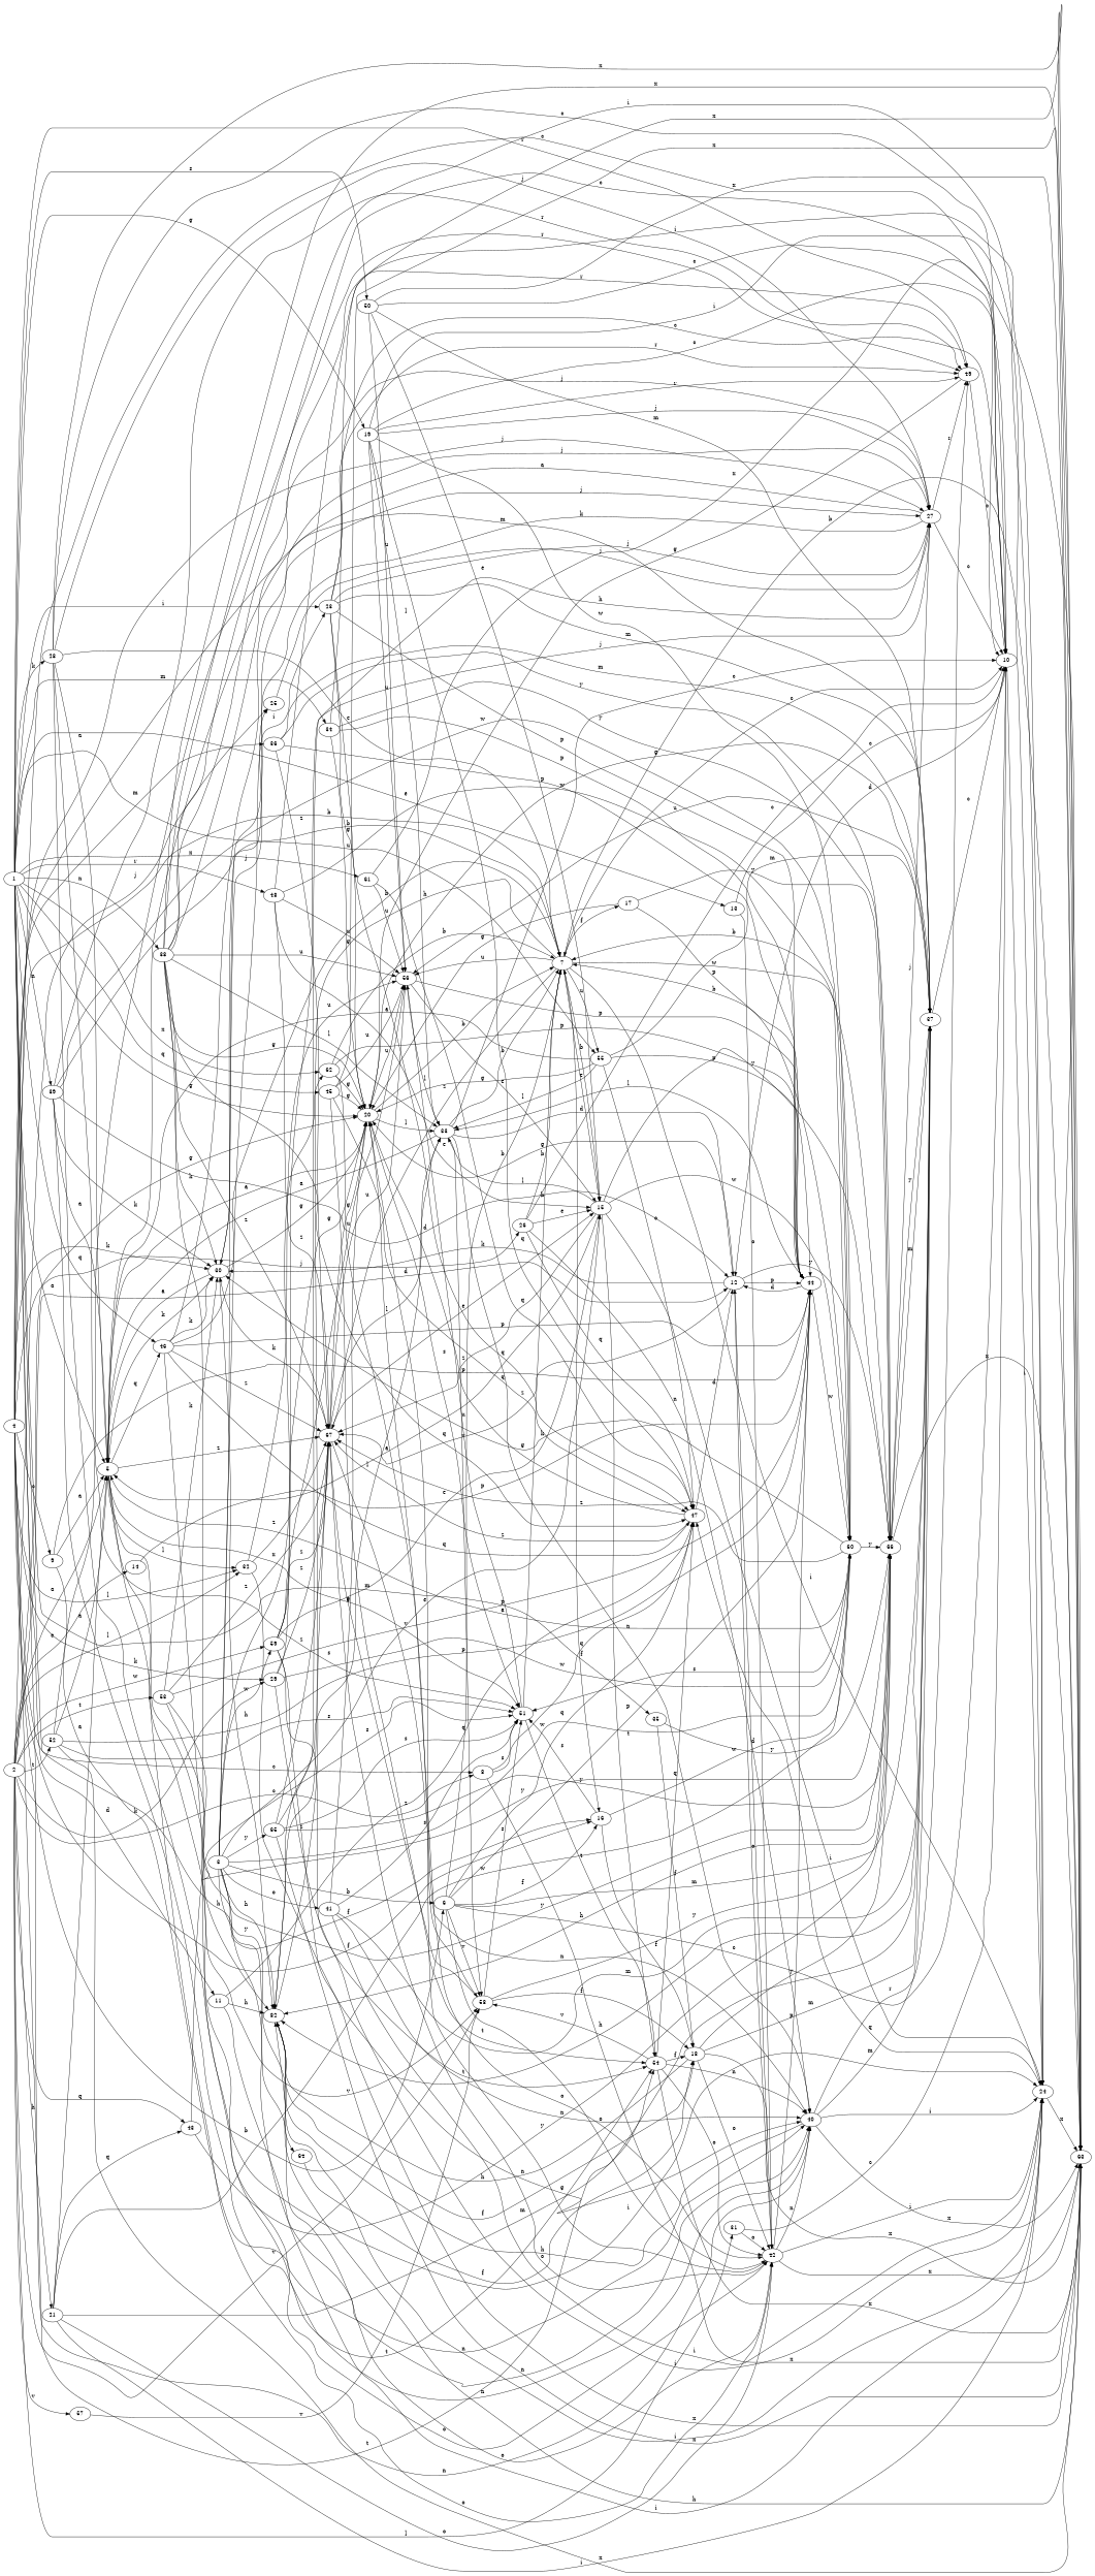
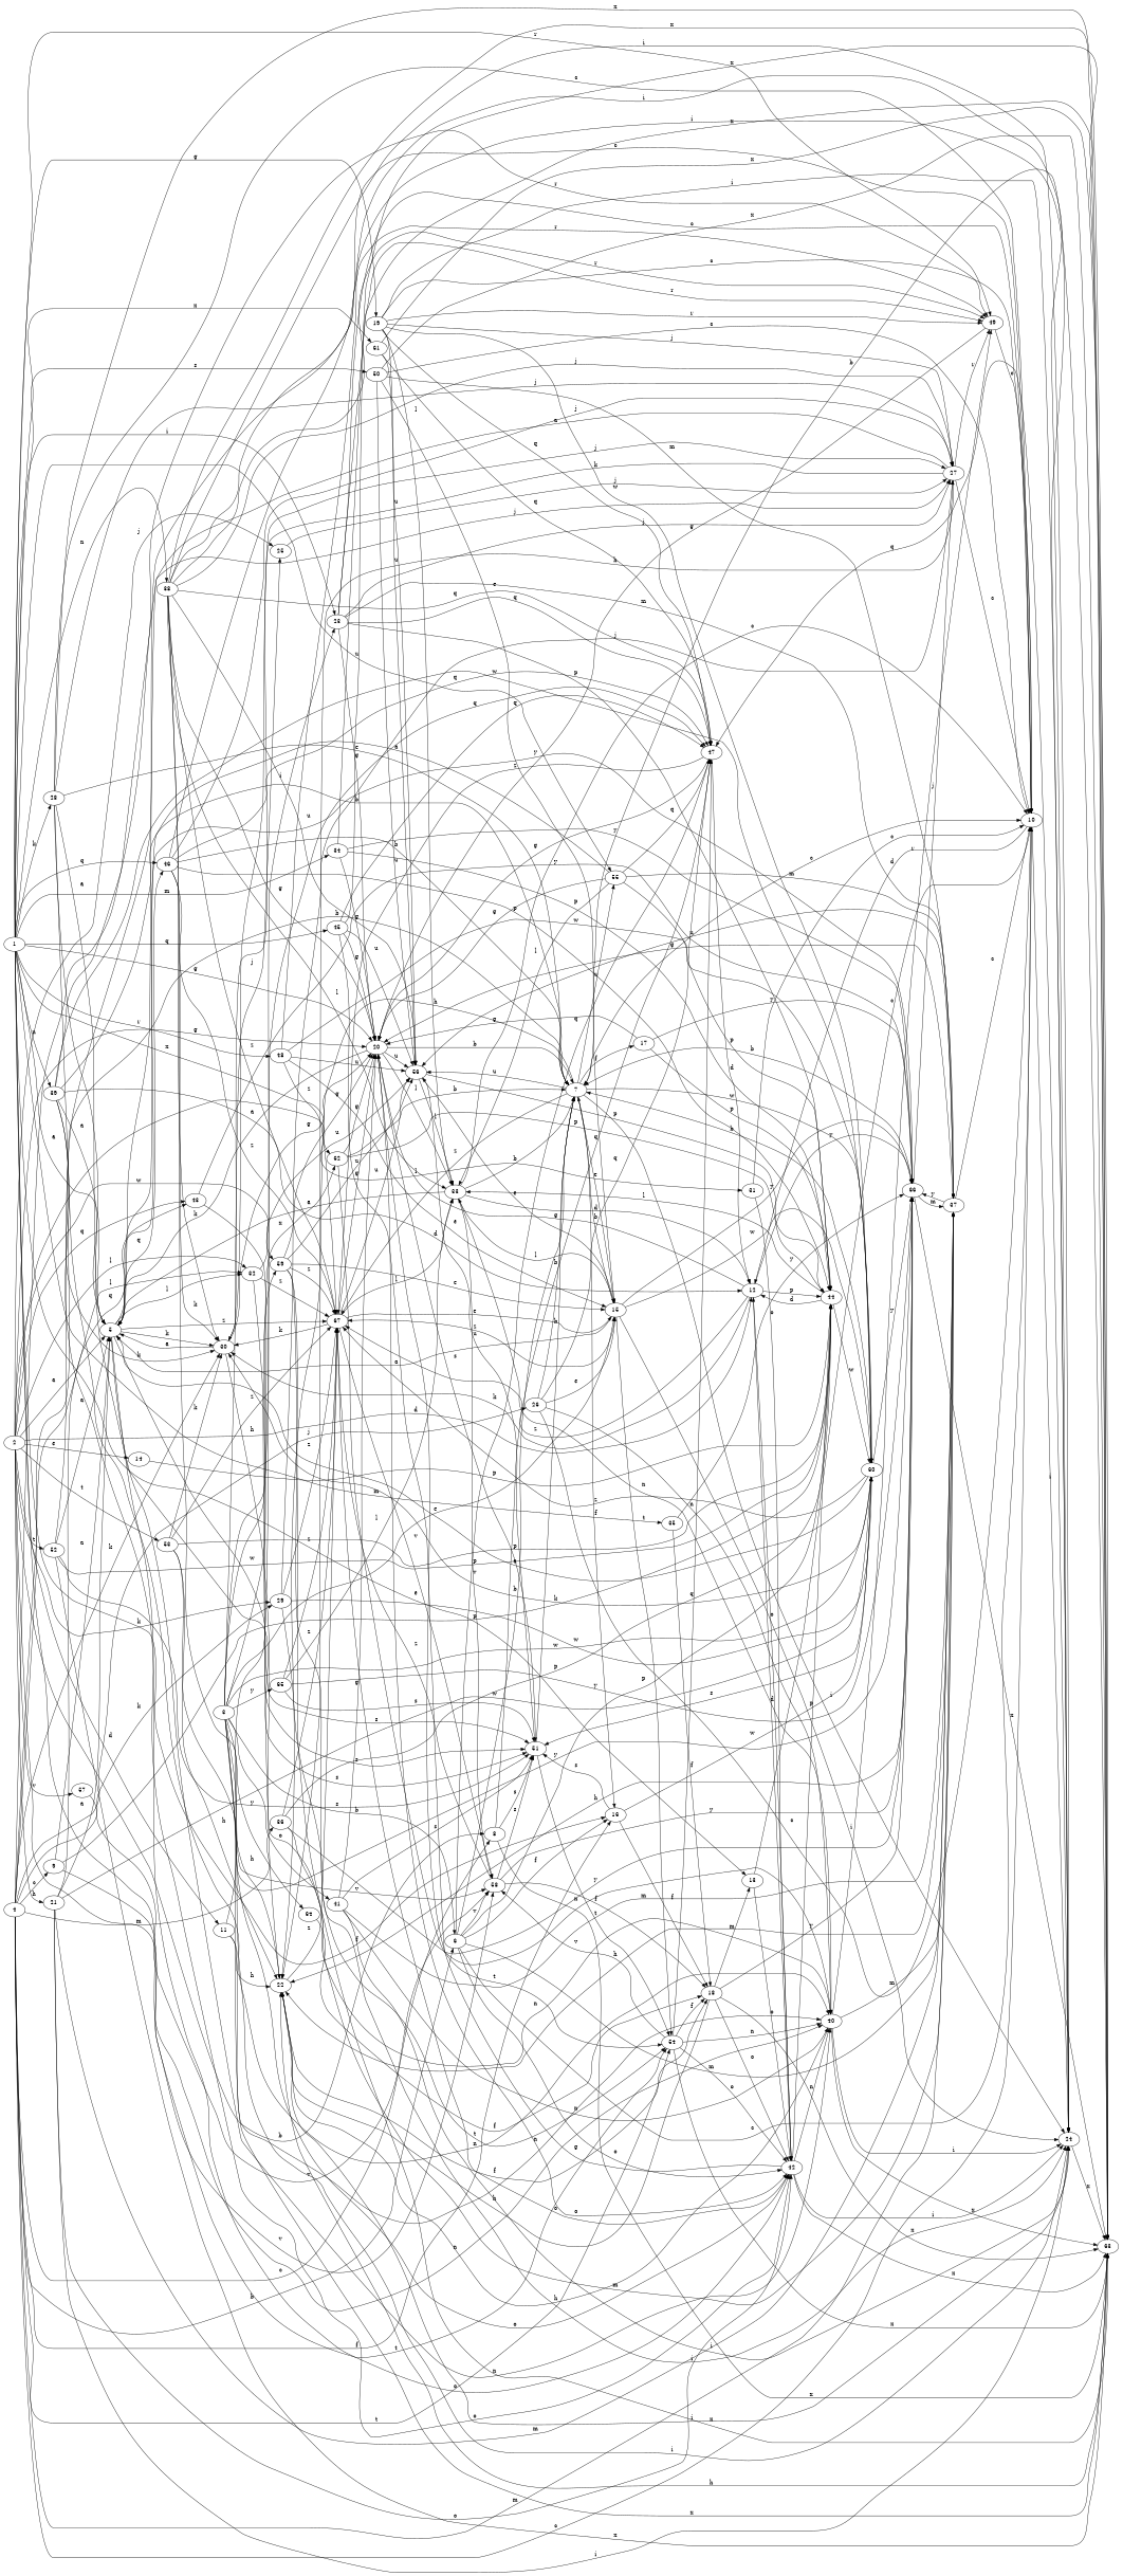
  strict digraph {
    rankdir=LR
    1
    5
    20
    28
    39
    55
    46
    62
    13
    19
    23
    38
    49
    50
    11
    48
    16
    35
    34
    45
    40
    61
    30
    51
    66
    42
    67
    32
    33
    7
    56
    27
    10
    63
    12
    60
    44
    37
    47
    24
    58
    15
-   22 [label=82]
+   22
    18
    54
    2
    21
    52
    8
    31
    14
    59
    53
    25
    29
    43
    57
    9
    17
    3
    6
    64
    41
    65
    4
    26
    36
    1 -> 5 [label=a]
    1 -> 20 [label=g]
    1 -> 28 [label=k]
    1 -> 39 [label=n]
    1 -> 55 [label=u]
    1 -> 46 [label=q]
    1 -> 62 [label=x]
    1 -> 13 [label=e]
    1 -> 19 [label=g]
    1 -> 23 [label=i]
    1 -> 38 [label=n]
    1 -> 49 [label=r]
    1 -> 50 [label=s]
    1 -> 11 [label=d]
    1 -> 48 [label=r]
    1 -> 16 [label=f]
    1 -> 35 [label=m]
    1 -> 34 [label=m]
    1 -> 45 [label=q]
    1 -> 40 [label=n]
    1 -> 61 [label=x]
    5 -> 46 [label=q]
    5 -> 40 [label=n]
    5 -> 30 [label=k]
    5 -> 51 [label=s]
    5 -> 66 [label=y]
    5 -> 42 [label=o]
    5 -> 67 [label=z]
    5 -> 32 [label=l]
    20 -> 5 [label=a]
    20 -> 51 [label=s]
    20 -> 42 [label=o]
    20 -> 33 [label=l]
    20 -> 7 [label=b]
    20 -> 56 [label=u]
    28 -> 5 [label=a]
    28 -> 40 [label=n]
    28 -> 51 [label=s]
    28 -> 7 [label=e]
    28 -> 27 [label=j]
    28 -> 10 [label=c]
    28 -> 63 [label=x]
    39 -> 5 [label=a]
    39 -> 49 [label=r]
    39 -> 30 [label=k]
    39 -> 42 [label=o]
    39 -> 7 [label=b]
    39 -> 12 [label=d]
    39 -> 60 [label=w]
    55 -> 5 [label=a]
    55 -> 20 [label=g]
    55 -> 33 [label=l]
    55 -> 44 [label=p]
    55 -> 37 [label=m]
-   55 -> 47 [label=o]
+   55 -> 47 [label=q]
    46 -> 30 [label=k]
    46 -> 67 [label=z]
    46 -> 7 [label=b]
    46 -> 27 [label=j]
    46 -> 44 [label=p]
    46 -> 47 [label=q]
    46 -> 24 [label=i]
    62 -> 20 [label=g]
    62 -> 40 [label=n]
    62 -> 7 [label=b]
    62 -> 44 [label=p]
    13 -> 42 [label=o]
    13 -> 10 [label=c]
    19 -> 49 [label=r]
    19 -> 33 [label=l]
    19 -> 56 [label=u]
    19 -> 27 [label=j]
    19 -> 10 [label=c]
    19 -> 60 [label=w]
    19 -> 47 [label=q]
    19 -> 24 [label=i]
    23 -> 20 [label=g]
    23 -> 49 [label=r]
    23 -> 27 [label=j]
    23 -> 10 [label=c]
    23 -> 44 [label=p]
    23 -> 37 [label=m]
    23 -> 47 [label=q]
    38 -> 20 [label=g]
    38 -> 49 [label=r]
    38 -> 30 [label=k]
    38 -> 67 [label=z]
    38 -> 33 [label=l]
    38 -> 56 [label=u]
    38 -> 27 [label=j]
    38 -> 10 [label=c]
    38 -> 63 [label=x]
    38 -> 47 [label=q]
    38 -> 24 [label=i]
    38 -> 58 [label=v]
    49 -> 20 [label=g]
    49 -> 10 [label=c]
    50 -> 56 [label=u]
    50 -> 10 [label=c]
    50 -> 63 [label=x]
    50 -> 37 [label=m]
    50 -> 15 [label=e]
    11 -> 40 [label=n]
    11 -> 47 [label=q]
    11 -> 22 [label=h]
    48 -> 67 [label=z]
    48 -> 56 [label=u]
    48 -> 60 [label=w]
    48 -> 24 [label=i]
    48 -> 15 [label=e]
    16 -> 51 [label=s]
    16 -> 60 [label=w]
    16 -> 18 [label=f]
    35 -> 66 [label=y]
    35 -> 18 [label=f]
    34 -> 20 [label=g]
    34 -> 66 [label=y]
    34 -> 63 [label=x]
    34 -> 44 [label=p]
    45 -> 20 [label=g]
    45 -> 56 [label=u]
    45 -> 63 [label=x]
    45 -> 47 [label=q]
    45 -> 54 [label=t]
    40 -> 49 [label=r]
    40 -> 63 [label=x]
    40 -> 37 [label=m]
    40 -> 24 [label=i]
    40 -> 22 [label=h]
    61 -> 56 [label=u]
    61 -> 63 [label=x]
    61 -> 47 [label=q]
    30 -> 5 [label=a]
    30 -> 20 [label=g]
    30 -> 27 [label=j]
    30 -> 22 [label=h]
    51 -> 7 [label=b]
    51 -> 56 [label=u]
    51 -> 54 [label=t]
    66 -> 7 [label=b]
    66 -> 27 [label=j]
    66 -> 63 [label=x]
    66 -> 37 [label=m]
    66 -> 22 [label=h]
    42 -> 20 [label=g]
    42 -> 40 [label=n]
    42 -> 63 [label=x]
    42 -> 12 [label=d]
    42 -> 44 [label=p]
    42 -> 24 [label=i]
    67 -> 20 [label=g]
    67 -> 30 [label=k]
    67 -> 42 [label=o]
    67 -> 33 [label=l]
    67 -> 56 [label=u]
    67 -> 58 [label=v]
    67 -> 15 [label=e]
    32 -> 40 [label=n]
    32 -> 67 [label=z]
    32 -> 56 [label=u]
    33 -> 5 [label=a]
    33 -> 40 [label=n]
    33 -> 7 [label=b]
    33 -> 10 [label=c]
    33 -> 12 [label=d]
    33 -> 58 [label=v]
    7 -> 55 [label=u]
    7 -> 16 [label=f]
    7 -> 67 [label=z]
    7 -> 56 [label=u]
    7 -> 10 [label=c]
    7 -> 60 [label=w]
    7 -> 24 [label=i]
    7 -> 15 [label=e]
    7 -> 22 [label=h]
    7 -> 17 [label=f]
    56 -> 33 [label=l]
    56 -> 44 [label=p]
    56 -> 15 [label=e]
    27 -> 5 [label=a]
    27 -> 49 [label=r]
    27 -> 30 [label=k]
    27 -> 10 [label=c]
    27 -> 22 [label=h]
    10 -> 12 [label=d]
    10 -> 24 [label=i]
    63 -> 7 [label=b]
    63 -> 22 [label=h]
    12 -> 20 [label=g]
    12 -> 30 [label=k]
    12 -> 66 [label=y]
    12 -> 42 [label=o]
    12 -> 67 [label=z]
    12 -> 44 [label=p]
    60 -> 5 [label=a]
    60 -> 30 [label=k]
    60 -> 51 [label=s]
    60 -> 66 [label=y]
    60 -> 67 [label=z]
    60 -> 7 [label=b]
    44 -> 33 [label=l]
    44 -> 12 [label=d]
    44 -> 60 [label=w]
    37 -> 20 [label=g]
    37 -> 66 [label=y]
    37 -> 56 [label=u]
    37 -> 10 [label=c]
    37 -> 22 [label=h]
    47 -> 20 [label=g]
    47 -> 67 [label=z]
    47 -> 12 [label=d]
    24 -> 63 [label=x]
    24 -> 47 [label=q]
    58 -> 51 [label=s]
    58 -> 66 [label=y]
    58 -> 67 [label=z]
    58 -> 18 [label=f]
    15 -> 5 [label=a]
    15 -> 66 [label=y]
    15 -> 67 [label=z]
    15 -> 33 [label=l]
    15 -> 7 [label=b]
    15 -> 60 [label=w]
    15 -> 24 [label=i]
    15 -> 54 [label=t]
    22 -> 67 [label=z]
    22 -> 24 [label=i]
    22 -> 18 [label=f]
    18 -> 66 [label=y]
    18 -> 42 [label=o]
    18 -> 63 [label=x]
-   18 -> 37 [label=m]
+   18 -> 13 [label=m]
    18 -> 22 [label=h]
    54 -> 40 [label=n]
    54 -> 42 [label=o]
    54 -> 63 [label=x]
    54 -> 47 [label=q]
    54 -> 58 [label=v]
    54 -> 18 [label=f]
    2 -> 5 [label=a]
    2 -> 20 [label=g]
    2 -> 32 [label=l]
    2 -> 12 [label=d]
    2 -> 58 [label=v]
    2 -> 21 [label=h]
    2 -> 52 [label=t]
-   2 -> 8 [label=c]
+   2 -> 8 [label=b]
    2 -> 31 [label=l]
    2 -> 14 [label=e]
    2 -> 59 [label=w]
    2 -> 53 [label=t]
    2 -> 25 [label=j]
    2 -> 29 [label=k]
    2 -> 43 [label=q]
    2 -> 57 [label=v]
    21 -> 5 [label=a]
    21 -> 42 [label=o]
    21 -> 60 [label=w]
    21 -> 37 [label=m]
    21 -> 24 [label=i]
    21 -> 43 [label=q]
    52 -> 5 [label=a]
    52 -> 49 [label=r]
    52 -> 51 [label=s]
    52 -> 63 [label=x]
    52 -> 44 [label=p]
    8 -> 51 [label=s]
    8 -> 63 [label=x]
    8 -> 47 [label=q]
    31 -> 42 [label=o]
    31 -> 10 [label=c]
    14 -> 44 [label=p]
    59 -> 20 [label=g]
    59 -> 67 [label=z]
    59 -> 56 [label=u]
    59 -> 63 [label=x]
    59 -> 24 [label=i]
    59 -> 15 [label=e]
    53 -> 30 [label=k]
    53 -> 66 [label=y]
    53 -> 67 [label=z]
    53 -> 44 [label=p]
    53 -> 22 [label=h]
    25 -> 27 [label=j]
    29 -> 67 [label=z]
    29 -> 27 [label=j]
    29 -> 60 [label=w]
    29 -> 54 [label=t]
    43 -> 51 [label=s]
    43 -> 66 [label=y]
    57 -> 58 [label=v]
    9 -> 5 [label=a]
    9 -> 44 [label=p]
    9 -> 54 [label=t]
    17 -> 20 [label=g]
    17 -> 66 [label=y]
    17 -> 44 [label=p]
    3 -> 62 [label=x]
    3 -> 23 [label=i]
    3 -> 42 [label=o]
-   65 -> 63 [label=x]
+   3 -> 63 [label=x]
    3 -> 60 [label=w]
    3 -> 24 [label=i]
    3 -> 15 [label=e]
    3 -> 22 [label=h]
    3 -> 59 [label=w]
    3 -> 25 [label=j]
    3 -> 6 [label=b]
    3 -> 64 [label=y]
    3 -> 41 [label=o]
    3 -> 65 [label=y]
    6 -> 16 [label=f]
    6 -> 42 [label=o]
    6 -> 7 [label=b]
    6 -> 10 [label=c]
    6 -> 44 [label=p]
    6 -> 37 [label=m]
    6 -> 47 [label=q]
    6 -> 58 [label=v]
    64 -> 18 [label=f]
    41 -> 20 [label=g]
    41 -> 40 [label=n]
    41 -> 51 [label=s]
    41 -> 37 [label=m]
    41 -> 24 [label=i]
    65 -> 51 [label=s]
    65 -> 66 [label=y]
    65 -> 67 [label=z]
    65 -> 33 [label=l]
    4 -> 16 [label=f]
    4 -> 30 [label=k]
    4 -> 32 [label=l]
    4 -> 7 [label=b]
    4 -> 27 [label=j]
    4 -> 10 [label=c]
    4 -> 37 [label=m]
    4 -> 54 [label=t]
    4 -> 8 [label=c]
    4 -> 29 [label=k]
    4 -> 9 [label=c]
    4 -> 6 [label=b]
    4 -> 26 [label=j]
    4 -> 36 [label=m]
    26 -> 40 [label=n]
    26 -> 7 [label=b]
    26 -> 10 [label=c]
    26 -> 47 [label=q]
    26 -> 15 [label=e]
    36 -> 66 [label=y]
    36 -> 67 [label=z]
    36 -> 44 [label=p]
    36 -> 37 [label=m]
  }
